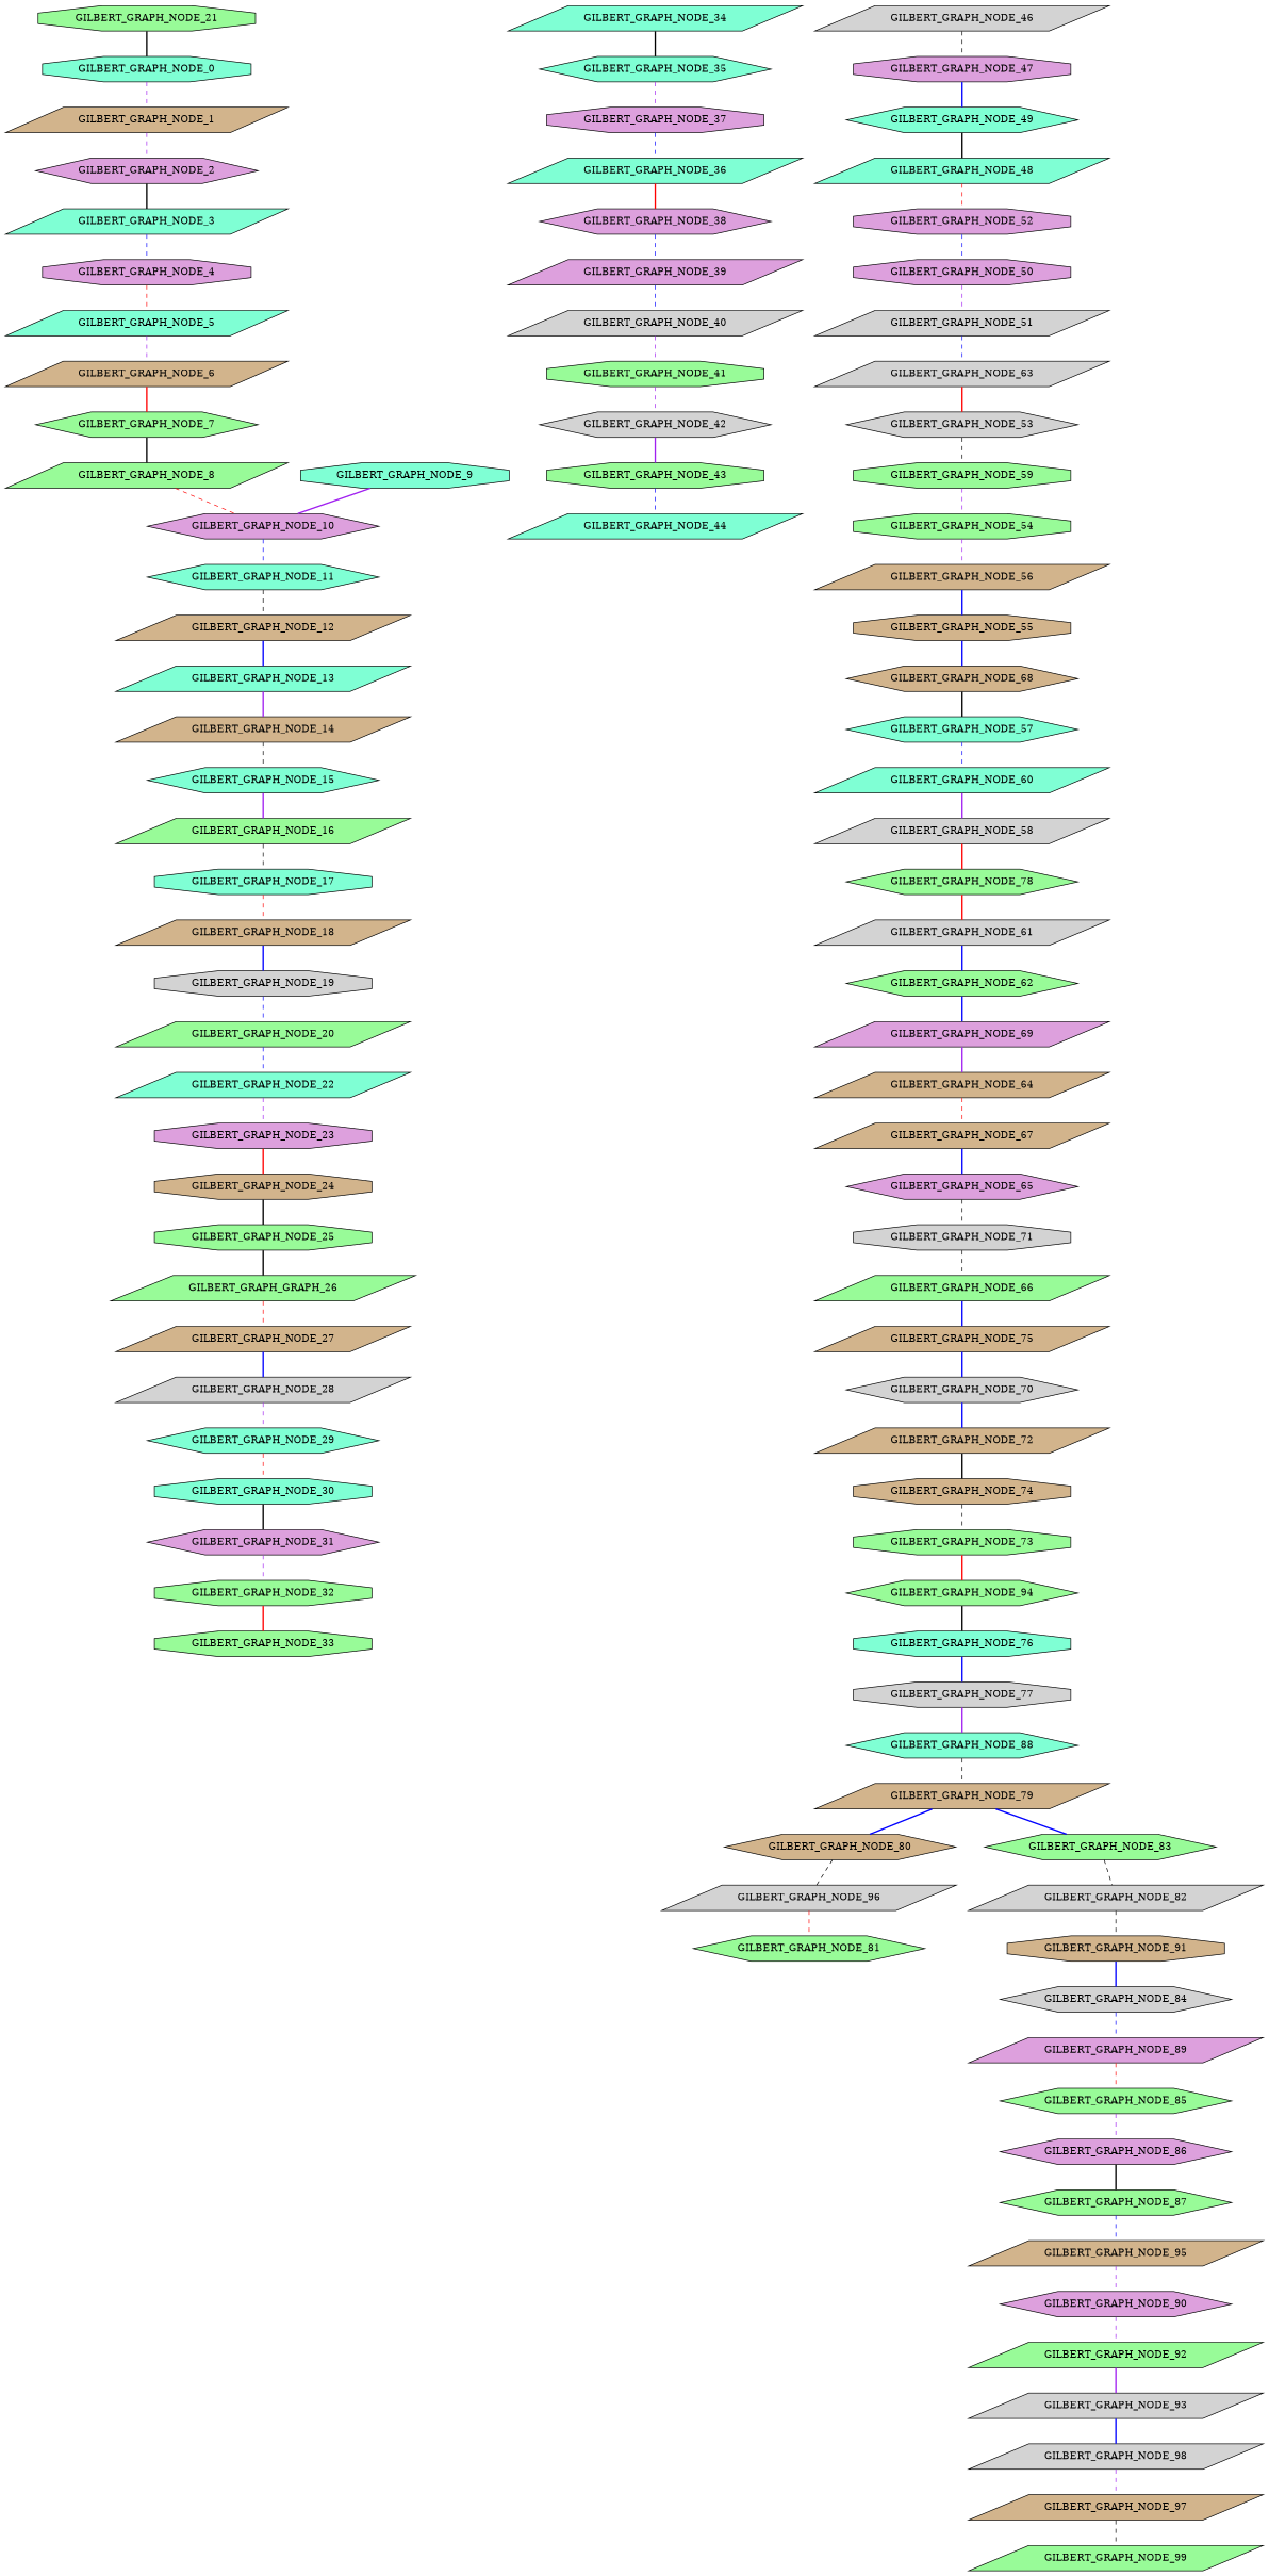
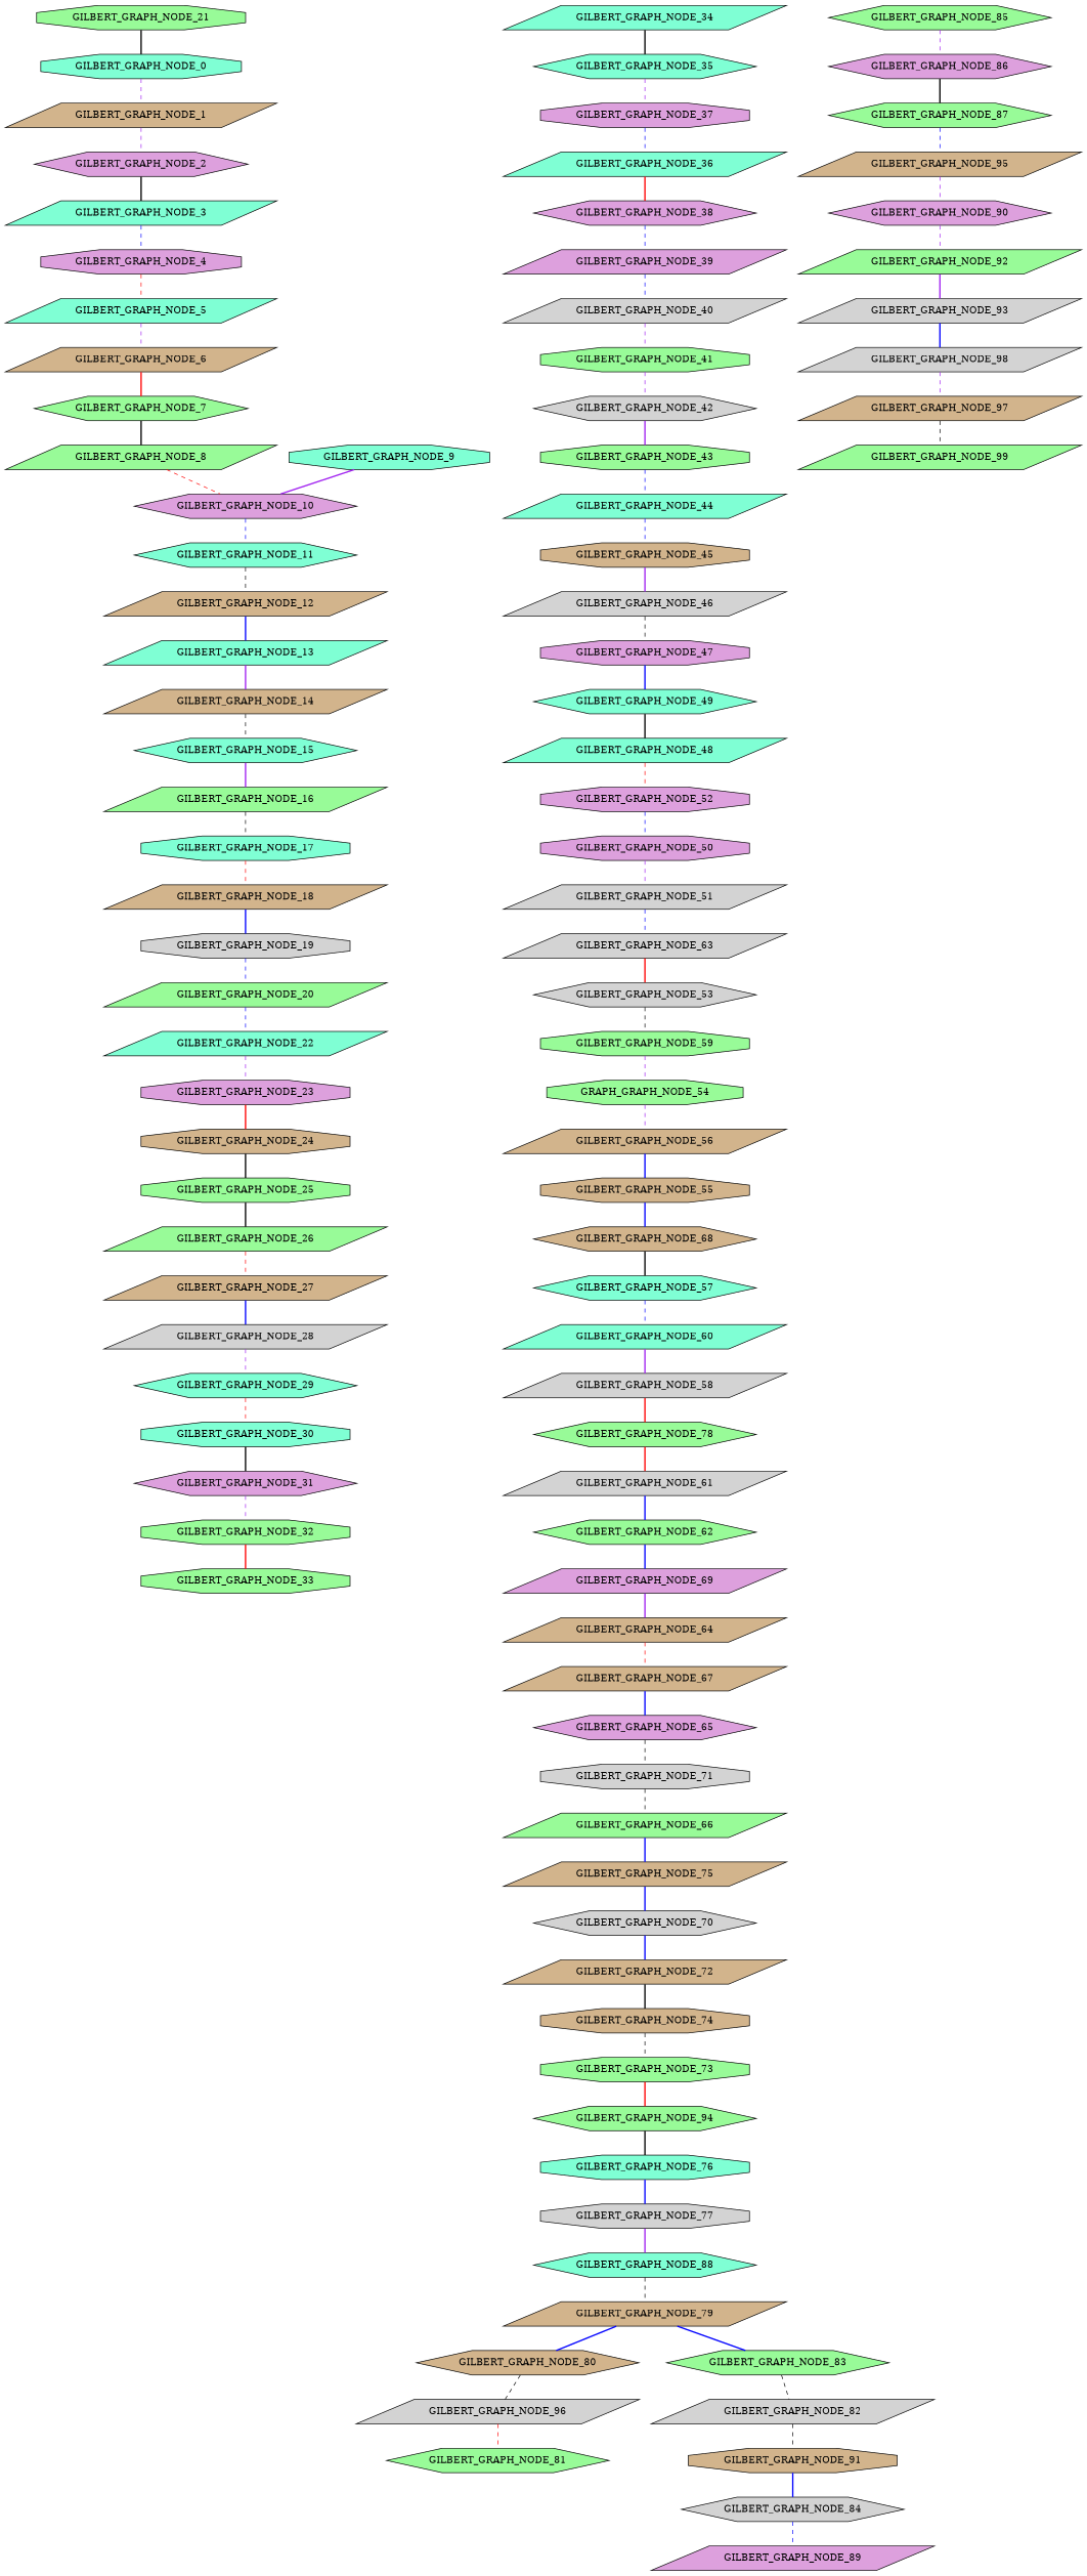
  graph {
    node [fillcolor=palegreen shape=parallelogram style=filled]
    edge [color=blue style=dashed]
    GILBERT_GRAPH_NODE_21 [shape=octagon]
    GILBERT_GRAPH_NODE_0 [fillcolor=aquamarine shape=octagon]
    GILBERT_GRAPH_NODE_1 [fillcolor=tan]
    GILBERT_GRAPH_NODE_2 [fillcolor=plum shape=hexagon]
    GILBERT_GRAPH_NODE_3 [fillcolor=aquamarine]
    GILBERT_GRAPH_NODE_4 [fillcolor=plum shape=octagon]
    GILBERT_GRAPH_NODE_5 [fillcolor=aquamarine]
    GILBERT_GRAPH_NODE_6 [fillcolor=tan]
    GILBERT_GRAPH_NODE_7 [shape=hexagon]
    GILBERT_GRAPH_NODE_8
    GILBERT_GRAPH_NODE_10 [fillcolor=plum shape=hexagon]
    GILBERT_GRAPH_NODE_9 [fillcolor=aquamarine shape=octagon]
    GILBERT_GRAPH_NODE_11 [fillcolor=aquamarine shape=hexagon]
    GILBERT_GRAPH_NODE_12 [fillcolor=tan]
    GILBERT_GRAPH_NODE_13 [fillcolor=aquamarine]
    GILBERT_GRAPH_NODE_14 [fillcolor=tan]
    GILBERT_GRAPH_NODE_15 [fillcolor=aquamarine shape=hexagon]
    GILBERT_GRAPH_NODE_16
    GILBERT_GRAPH_NODE_17 [fillcolor=aquamarine shape=octagon]
    GILBERT_GRAPH_NODE_18 [fillcolor=tan]
    GILBERT_GRAPH_NODE_19 [fillcolor=lightgrey shape=octagon]
    GILBERT_GRAPH_NODE_20
    GILBERT_GRAPH_NODE_22 [fillcolor=aquamarine]
    GILBERT_GRAPH_NODE_23 [fillcolor=plum shape=octagon]
    GILBERT_GRAPH_NODE_24 [fillcolor=tan shape=octagon]
    GILBERT_GRAPH_NODE_25 [shape=octagon]
-   GILBERT_GRAPH_NODE_26 [label=GILBERT_GRAPH_GRAPH_26]
+   GILBERT_GRAPH_NODE_26
    GILBERT_GRAPH_NODE_27 [fillcolor=tan]
    GILBERT_GRAPH_NODE_28 [fillcolor=lightgrey]
    GILBERT_GRAPH_NODE_29 [fillcolor=aquamarine shape=hexagon]
    GILBERT_GRAPH_NODE_30 [fillcolor=aquamarine shape=octagon]
    GILBERT_GRAPH_NODE_31 [fillcolor=plum shape=hexagon]
    GILBERT_GRAPH_NODE_32 [shape=octagon]
    GILBERT_GRAPH_NODE_33 [shape=octagon]
    GILBERT_GRAPH_NODE_34 [fillcolor=aquamarine]
    GILBERT_GRAPH_NODE_35 [fillcolor=aquamarine shape=hexagon]
    GILBERT_GRAPH_NODE_37 [fillcolor=plum shape=octagon]
    GILBERT_GRAPH_NODE_36 [fillcolor=aquamarine]
    GILBERT_GRAPH_NODE_38 [fillcolor=plum shape=hexagon]
    GILBERT_GRAPH_NODE_39 [fillcolor=plum]
    GILBERT_GRAPH_NODE_40 [fillcolor=lightgrey]
    GILBERT_GRAPH_NODE_41 [shape=octagon]
    GILBERT_GRAPH_NODE_42 [fillcolor=lightgrey shape=hexagon]
    GILBERT_GRAPH_NODE_43 [shape=octagon]
    GILBERT_GRAPH_NODE_44 [fillcolor=aquamarine]
+   GILBERT_GRAPH_NODE_45 [fillcolor=tan shape=octagon]
    GILBERT_GRAPH_NODE_46 [fillcolor=lightgrey]
    GILBERT_GRAPH_NODE_47 [fillcolor=plum shape=octagon]
    GILBERT_GRAPH_NODE_49 [fillcolor=aquamarine shape=hexagon]
    GILBERT_GRAPH_NODE_48 [fillcolor=aquamarine]
    GILBERT_GRAPH_NODE_52 [fillcolor=plum shape=octagon]
    GILBERT_GRAPH_NODE_50 [fillcolor=plum shape=octagon]
    GILBERT_GRAPH_NODE_51 [fillcolor=lightgrey]
    GILBERT_GRAPH_NODE_63 [fillcolor=lightgrey]
    GILBERT_GRAPH_NODE_53 [fillcolor=lightgrey shape=hexagon]
    GILBERT_GRAPH_NODE_59 [shape=octagon]
-   GILBERT_GRAPH_NODE_54 [shape=octagon]
+   GILBERT_GRAPH_NODE_54 [shape=octagon label=GRAPH_GRAPH_NODE_54]
    GILBERT_GRAPH_NODE_56 [fillcolor=tan]
    GILBERT_GRAPH_NODE_55 [fillcolor=tan shape=octagon]
    GILBERT_GRAPH_NODE_68 [fillcolor=tan shape=hexagon]
    GILBERT_GRAPH_NODE_57 [fillcolor=aquamarine shape=hexagon]
    GILBERT_GRAPH_NODE_60 [fillcolor=aquamarine]
    GILBERT_GRAPH_NODE_58 [fillcolor=lightgrey]
    GILBERT_GRAPH_NODE_78 [shape=hexagon]
    GILBERT_GRAPH_NODE_61 [fillcolor=lightgrey]
    GILBERT_GRAPH_NODE_62 [shape=hexagon]
    GILBERT_GRAPH_NODE_69 [fillcolor=plum]
    GILBERT_GRAPH_NODE_64 [fillcolor=tan]
    GILBERT_GRAPH_NODE_67 [fillcolor=tan]
    GILBERT_GRAPH_NODE_65 [fillcolor=plum shape=hexagon]
    GILBERT_GRAPH_NODE_71 [fillcolor=lightgrey shape=octagon]
    GILBERT_GRAPH_NODE_66
    GILBERT_GRAPH_NODE_75 [fillcolor=tan]
    GILBERT_GRAPH_NODE_70 [fillcolor=lightgrey shape=hexagon]
    GILBERT_GRAPH_NODE_72 [fillcolor=tan]
    GILBERT_GRAPH_NODE_74 [fillcolor=tan shape=octagon]
    GILBERT_GRAPH_NODE_73 [shape=octagon]
    GILBERT_GRAPH_NODE_94 [shape=hexagon]
    GILBERT_GRAPH_NODE_76 [fillcolor=aquamarine shape=octagon]
    GILBERT_GRAPH_NODE_77 [fillcolor=lightgrey shape=octagon]
    GILBERT_GRAPH_NODE_88 [fillcolor=aquamarine shape=hexagon]
    GILBERT_GRAPH_NODE_79 [fillcolor=tan]
    GILBERT_GRAPH_NODE_80 [fillcolor=tan shape=hexagon]
    GILBERT_GRAPH_NODE_83 [shape=hexagon]
    GILBERT_GRAPH_NODE_96 [fillcolor=lightgrey]
    GILBERT_GRAPH_NODE_81 [shape=hexagon]
    GILBERT_GRAPH_NODE_82 [fillcolor=lightgrey]
    GILBERT_GRAPH_NODE_91 [fillcolor=tan shape=octagon]
    GILBERT_GRAPH_NODE_84 [fillcolor=lightgrey shape=hexagon]
    GILBERT_GRAPH_NODE_89 [fillcolor=plum]
    GILBERT_GRAPH_NODE_85 [shape=hexagon]
    GILBERT_GRAPH_NODE_86 [fillcolor=plum shape=hexagon]
    GILBERT_GRAPH_NODE_87 [shape=hexagon]
    GILBERT_GRAPH_NODE_95 [fillcolor=tan]
    GILBERT_GRAPH_NODE_90 [fillcolor=plum shape=hexagon]
    GILBERT_GRAPH_NODE_92
    GILBERT_GRAPH_NODE_93 [fillcolor=lightgrey]
    GILBERT_GRAPH_NODE_98 [fillcolor=lightgrey]
    GILBERT_GRAPH_NODE_97 [fillcolor=tan]
    GILBERT_GRAPH_NODE_99
    GILBERT_GRAPH_NODE_21 -- GILBERT_GRAPH_NODE_0 [color=black style=bold]
    GILBERT_GRAPH_NODE_0 -- GILBERT_GRAPH_NODE_1 [color=purple]
    GILBERT_GRAPH_NODE_1 -- GILBERT_GRAPH_NODE_2 [color=purple]
    GILBERT_GRAPH_NODE_2 -- GILBERT_GRAPH_NODE_3 [color=black style=bold]
    GILBERT_GRAPH_NODE_3 -- GILBERT_GRAPH_NODE_4
    GILBERT_GRAPH_NODE_4 -- GILBERT_GRAPH_NODE_5 [color=red]
    GILBERT_GRAPH_NODE_5 -- GILBERT_GRAPH_NODE_6 [color=purple]
    GILBERT_GRAPH_NODE_6 -- GILBERT_GRAPH_NODE_7 [color=red style=bold]
    GILBERT_GRAPH_NODE_7 -- GILBERT_GRAPH_NODE_8 [color=black style=bold]
    GILBERT_GRAPH_NODE_8 -- GILBERT_GRAPH_NODE_10 [color=red]
    GILBERT_GRAPH_NODE_10 -- GILBERT_GRAPH_NODE_11
    GILBERT_GRAPH_NODE_9 -- GILBERT_GRAPH_NODE_10 [color=purple style=bold]
    GILBERT_GRAPH_NODE_11 -- GILBERT_GRAPH_NODE_12 [color=black]
    GILBERT_GRAPH_NODE_12 -- GILBERT_GRAPH_NODE_13 [style=bold]
    GILBERT_GRAPH_NODE_13 -- GILBERT_GRAPH_NODE_14 [color=purple style=bold]
    GILBERT_GRAPH_NODE_14 -- GILBERT_GRAPH_NODE_15 [color=black]
    GILBERT_GRAPH_NODE_15 -- GILBERT_GRAPH_NODE_16 [color=purple style=bold]
    GILBERT_GRAPH_NODE_16 -- GILBERT_GRAPH_NODE_17 [color=black]
    GILBERT_GRAPH_NODE_17 -- GILBERT_GRAPH_NODE_18 [color=red]
    GILBERT_GRAPH_NODE_18 -- GILBERT_GRAPH_NODE_19 [style=bold]
    GILBERT_GRAPH_NODE_19 -- GILBERT_GRAPH_NODE_20
    GILBERT_GRAPH_NODE_20 -- GILBERT_GRAPH_NODE_22
    GILBERT_GRAPH_NODE_22 -- GILBERT_GRAPH_NODE_23 [color=purple]
    GILBERT_GRAPH_NODE_23 -- GILBERT_GRAPH_NODE_24 [color=red style=bold]
    GILBERT_GRAPH_NODE_24 -- GILBERT_GRAPH_NODE_25 [color=black style=bold]
    GILBERT_GRAPH_NODE_25 -- GILBERT_GRAPH_NODE_26 [color=black style=bold]
    GILBERT_GRAPH_NODE_26 -- GILBERT_GRAPH_NODE_27 [color=red]
    GILBERT_GRAPH_NODE_27 -- GILBERT_GRAPH_NODE_28 [style=bold]
    GILBERT_GRAPH_NODE_28 -- GILBERT_GRAPH_NODE_29 [color=purple]
    GILBERT_GRAPH_NODE_29 -- GILBERT_GRAPH_NODE_30 [color=red]
    GILBERT_GRAPH_NODE_30 -- GILBERT_GRAPH_NODE_31 [color=black style=bold]
    GILBERT_GRAPH_NODE_31 -- GILBERT_GRAPH_NODE_32 [color=purple]
    GILBERT_GRAPH_NODE_32 -- GILBERT_GRAPH_NODE_33 [color=red style=bold]
    GILBERT_GRAPH_NODE_34 -- GILBERT_GRAPH_NODE_35 [color=black style=bold]
    GILBERT_GRAPH_NODE_35 -- GILBERT_GRAPH_NODE_37 [color=purple]
    GILBERT_GRAPH_NODE_37 -- GILBERT_GRAPH_NODE_36
    GILBERT_GRAPH_NODE_36 -- GILBERT_GRAPH_NODE_38 [color=red style=bold]
    GILBERT_GRAPH_NODE_38 -- GILBERT_GRAPH_NODE_39
    GILBERT_GRAPH_NODE_39 -- GILBERT_GRAPH_NODE_40
    GILBERT_GRAPH_NODE_40 -- GILBERT_GRAPH_NODE_41 [color=purple]
    GILBERT_GRAPH_NODE_41 -- GILBERT_GRAPH_NODE_42 [color=purple]
    GILBERT_GRAPH_NODE_42 -- GILBERT_GRAPH_NODE_43 [color=purple style=bold]
    GILBERT_GRAPH_NODE_43 -- GILBERT_GRAPH_NODE_44
+   GILBERT_GRAPH_NODE_44 -- GILBERT_GRAPH_NODE_45
+   GILBERT_GRAPH_NODE_45 -- GILBERT_GRAPH_NODE_46 [color=purple style=bold]
    GILBERT_GRAPH_NODE_46 -- GILBERT_GRAPH_NODE_47 [color=black]
    GILBERT_GRAPH_NODE_47 -- GILBERT_GRAPH_NODE_49 [style=bold]
    GILBERT_GRAPH_NODE_49 -- GILBERT_GRAPH_NODE_48 [color=black style=bold]
    GILBERT_GRAPH_NODE_48 -- GILBERT_GRAPH_NODE_52 [color=red]
    GILBERT_GRAPH_NODE_52 -- GILBERT_GRAPH_NODE_50
    GILBERT_GRAPH_NODE_50 -- GILBERT_GRAPH_NODE_51 [color=purple]
    GILBERT_GRAPH_NODE_51 -- GILBERT_GRAPH_NODE_63
    GILBERT_GRAPH_NODE_63 -- GILBERT_GRAPH_NODE_53 [color=red style=bold]
    GILBERT_GRAPH_NODE_53 -- GILBERT_GRAPH_NODE_59 [color=black]
    GILBERT_GRAPH_NODE_59 -- GILBERT_GRAPH_NODE_54 [color=purple]
    GILBERT_GRAPH_NODE_54 -- GILBERT_GRAPH_NODE_56 [color=purple]
    GILBERT_GRAPH_NODE_56 -- GILBERT_GRAPH_NODE_55 [style=bold]
    GILBERT_GRAPH_NODE_55 -- GILBERT_GRAPH_NODE_68 [style=bold]
    GILBERT_GRAPH_NODE_68 -- GILBERT_GRAPH_NODE_57 [color=black style=bold]
    GILBERT_GRAPH_NODE_57 -- GILBERT_GRAPH_NODE_60
    GILBERT_GRAPH_NODE_60 -- GILBERT_GRAPH_NODE_58 [color=purple style=bold]
    GILBERT_GRAPH_NODE_58 -- GILBERT_GRAPH_NODE_78 [color=red style=bold]
    GILBERT_GRAPH_NODE_78 -- GILBERT_GRAPH_NODE_61 [color=red style=bold]
    GILBERT_GRAPH_NODE_61 -- GILBERT_GRAPH_NODE_62 [style=bold]
    GILBERT_GRAPH_NODE_62 -- GILBERT_GRAPH_NODE_69 [style=bold]
    GILBERT_GRAPH_NODE_69 -- GILBERT_GRAPH_NODE_64 [color=purple style=bold]
    GILBERT_GRAPH_NODE_64 -- GILBERT_GRAPH_NODE_67 [color=red]
    GILBERT_GRAPH_NODE_67 -- GILBERT_GRAPH_NODE_65 [style=bold]
    GILBERT_GRAPH_NODE_65 -- GILBERT_GRAPH_NODE_71 [color=black]
    GILBERT_GRAPH_NODE_71 -- GILBERT_GRAPH_NODE_66 [color=black]
    GILBERT_GRAPH_NODE_66 -- GILBERT_GRAPH_NODE_75 [style=bold]
    GILBERT_GRAPH_NODE_75 -- GILBERT_GRAPH_NODE_70 [style=bold]
    GILBERT_GRAPH_NODE_70 -- GILBERT_GRAPH_NODE_72 [style=bold]
    GILBERT_GRAPH_NODE_72 -- GILBERT_GRAPH_NODE_74 [color=black style=bold]
    GILBERT_GRAPH_NODE_74 -- GILBERT_GRAPH_NODE_73 [color=black]
    GILBERT_GRAPH_NODE_73 -- GILBERT_GRAPH_NODE_94 [color=red style=bold]
    GILBERT_GRAPH_NODE_94 -- GILBERT_GRAPH_NODE_76 [color=black style=bold]
    GILBERT_GRAPH_NODE_76 -- GILBERT_GRAPH_NODE_77 [style=bold]
    GILBERT_GRAPH_NODE_77 -- GILBERT_GRAPH_NODE_88 [color=purple style=bold]
    GILBERT_GRAPH_NODE_88 -- GILBERT_GRAPH_NODE_79 [color=black]
    GILBERT_GRAPH_NODE_79 -- GILBERT_GRAPH_NODE_80 [style=bold]
    GILBERT_GRAPH_NODE_79 -- GILBERT_GRAPH_NODE_83 [style=bold]
    GILBERT_GRAPH_NODE_80 -- GILBERT_GRAPH_NODE_96 [color=black]
    GILBERT_GRAPH_NODE_83 -- GILBERT_GRAPH_NODE_82 [color=black]
    GILBERT_GRAPH_NODE_96 -- GILBERT_GRAPH_NODE_81 [color=red]
    GILBERT_GRAPH_NODE_82 -- GILBERT_GRAPH_NODE_91 [color=black]
    GILBERT_GRAPH_NODE_91 -- GILBERT_GRAPH_NODE_84 [style=bold]
    GILBERT_GRAPH_NODE_84 -- GILBERT_GRAPH_NODE_89
-   GILBERT_GRAPH_NODE_89 -- GILBERT_GRAPH_NODE_85 [color=red]
    GILBERT_GRAPH_NODE_85 -- GILBERT_GRAPH_NODE_86 [color=purple]
    GILBERT_GRAPH_NODE_86 -- GILBERT_GRAPH_NODE_87 [color=black style=bold]
    GILBERT_GRAPH_NODE_87 -- GILBERT_GRAPH_NODE_95
    GILBERT_GRAPH_NODE_95 -- GILBERT_GRAPH_NODE_90 [color=purple]
    GILBERT_GRAPH_NODE_90 -- GILBERT_GRAPH_NODE_92 [color=purple]
    GILBERT_GRAPH_NODE_92 -- GILBERT_GRAPH_NODE_93 [color=purple style=bold]
    GILBERT_GRAPH_NODE_93 -- GILBERT_GRAPH_NODE_98 [style=bold]
    GILBERT_GRAPH_NODE_98 -- GILBERT_GRAPH_NODE_97 [color=purple]
    GILBERT_GRAPH_NODE_97 -- GILBERT_GRAPH_NODE_99 [color=black]
  }
